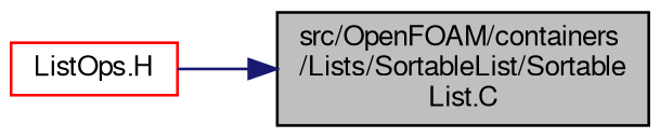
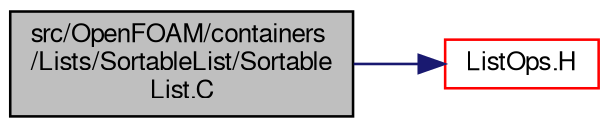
  digraph {
    rankdir=LR
    node [fontname=FreeSans fontsize=10 shape=record]
    n1 [color=black fillcolor=grey75 fontcolor=black height=0.2 label="src/OpenFOAM/containers\l/Lists/SortableList/Sortable\lList.C" style=filled width=0.4]
    n2 [color=red height=0.2 label="ListOps.H" width=0.4]
-   n2 -> n1 [color=midnightblue fontname=FreeSans fontsize=10 labelfontname=FreeSans labelfontsize=10 style=solid]
+   n1 -> n2 [color=midnightblue fontname=FreeSans fontsize=10 labelfontname=FreeSans labelfontsize=10 style=solid]
  }
